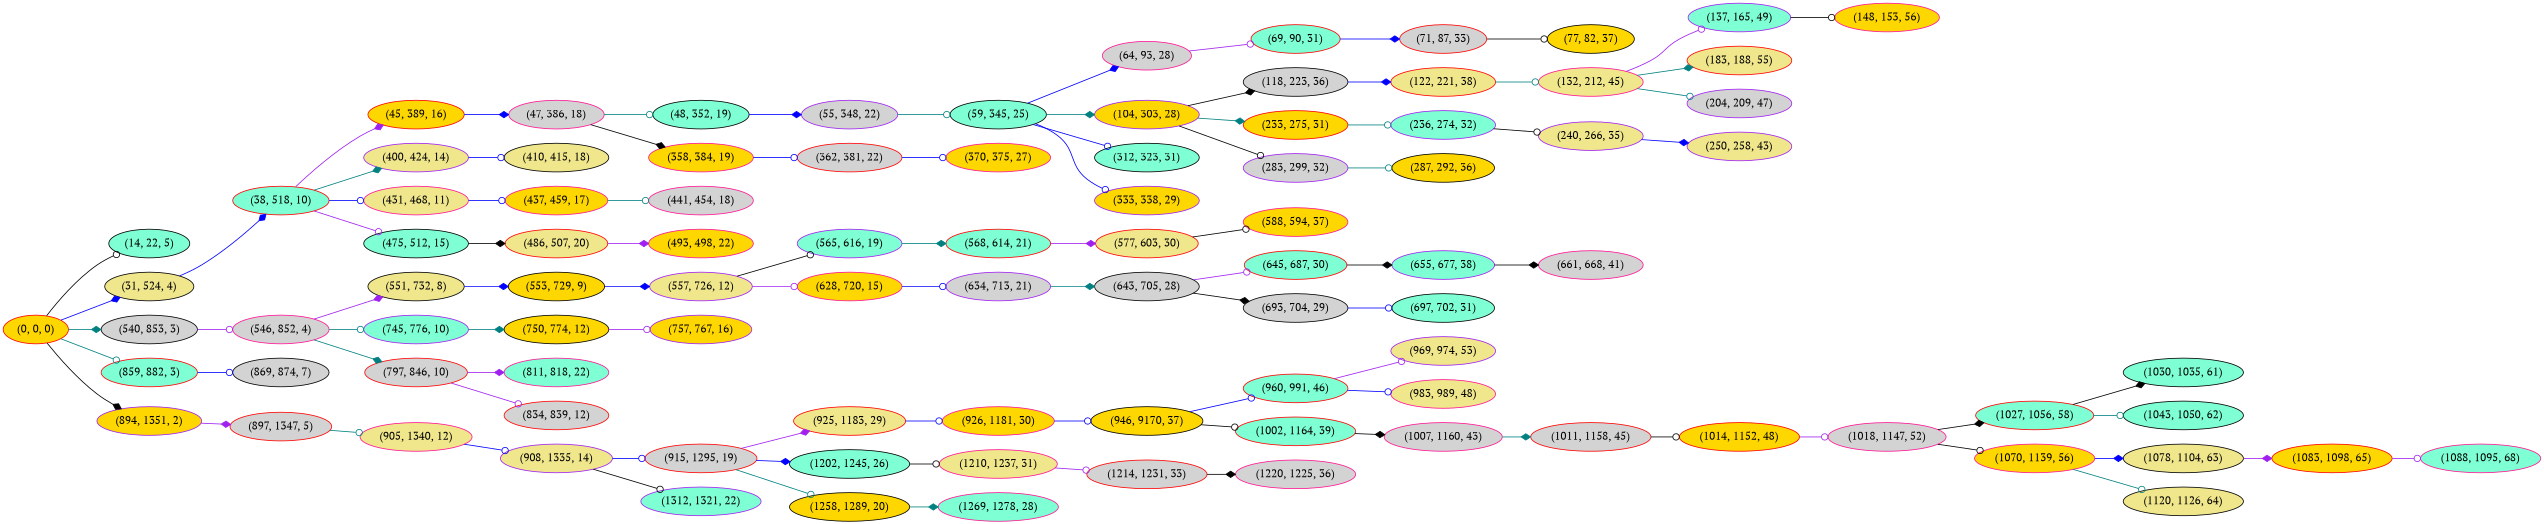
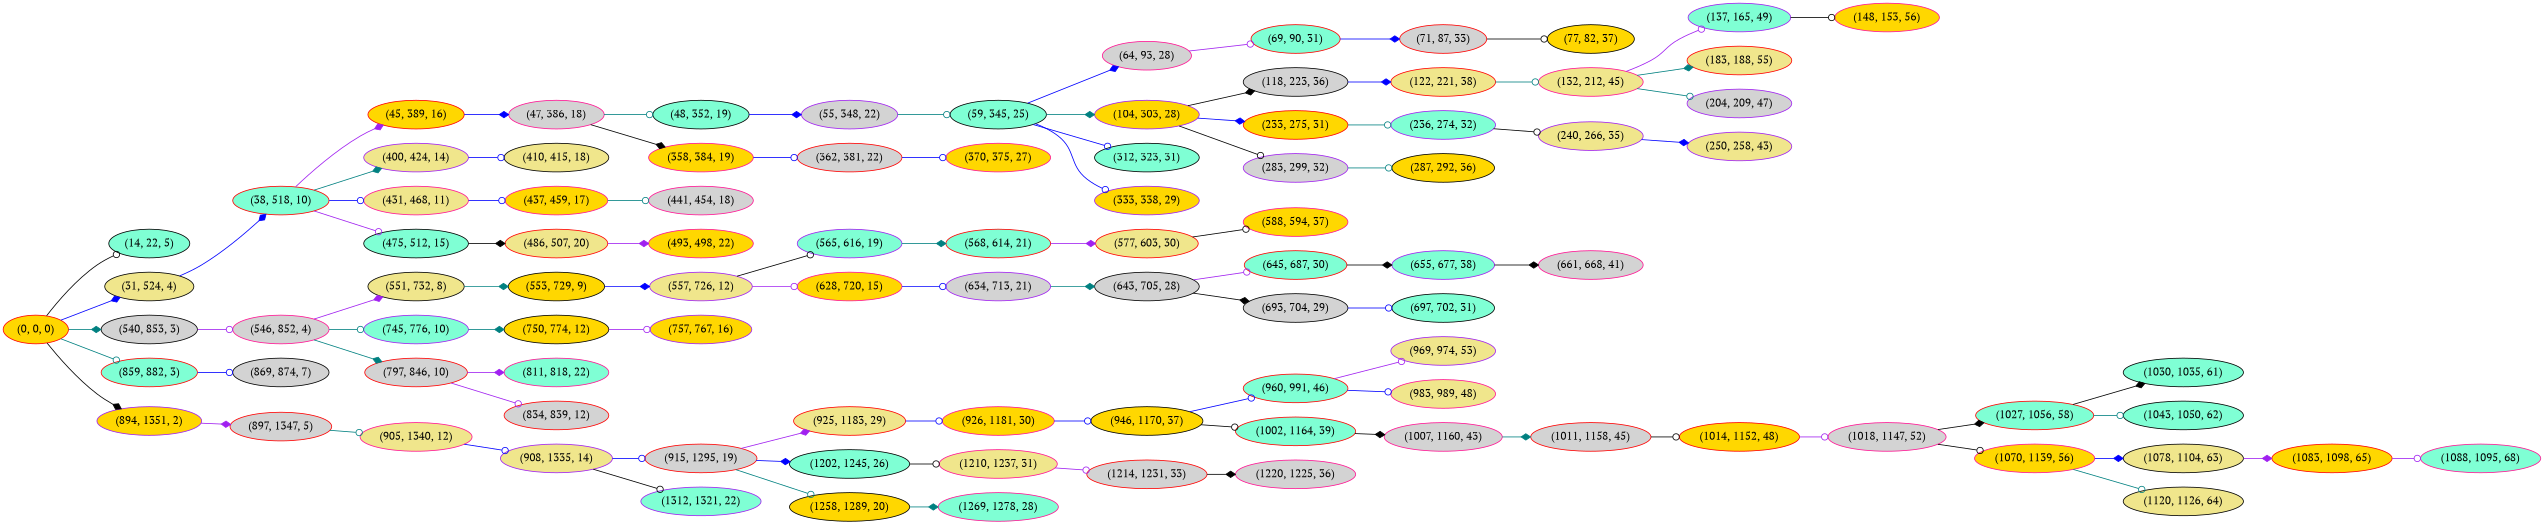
  digraph {
    fontname="PT Serif"
    rankdir=LR
    node [color=red fillcolor=aquamarine fontname="PT Serif" style=filled]
    edge [arrowhead=odot color=blue fontname="PT Serif"]
    "(0, 0, 0)" [fillcolor=gold]
    "(14, 22, 5)" [color=black]
    "(31, 524, 4)" [color=black fillcolor=khaki]
    "(540, 853, 3)" [color=black fillcolor=lightgrey]
    "(859, 882, 3)"
    "(894, 1351, 2)" [color=purple fillcolor=gold]
    "(38, 518, 10)"
    "(546, 852, 4)" [color=deeppink fillcolor=lightgrey]
    "(869, 874, 7)" [color=black fillcolor=lightgrey]
    "(897, 1347, 5)" [fillcolor=lightgrey]
    "(45, 389, 16)" [fillcolor=gold]
    "(400, 424, 14)" [color=purple fillcolor=khaki]
    "(431, 468, 11)" [color=deeppink fillcolor=khaki]
    "(475, 512, 15)" [color=black]
    "(47, 386, 18)" [color=deeppink fillcolor=lightgrey]
    "(410, 415, 18)" [color=black fillcolor=khaki]
    "(437, 459, 17)" [color=deeppink fillcolor=gold]
    "(486, 507, 20)" [fillcolor=khaki]
    "(48, 352, 19)" [color=black]
    "(358, 384, 19)" [color=deeppink fillcolor=gold]
    "(55, 348, 22)" [color=purple fillcolor=lightgrey]
    "(362, 381, 22)" [fillcolor=lightgrey]
    "(59, 345, 25)" [color=black]
    "(64, 93, 28)" [color=deeppink fillcolor=lightgrey]
    "(104, 303, 28)" [color=purple fillcolor=gold]
    "(312, 323, 31)" [color=black]
    "(333, 338, 29)" [color=purple fillcolor=gold]
    "(69, 90, 31)"
    "(118, 223, 36)" [color=black fillcolor=lightgrey]
    "(233, 275, 31)" [fillcolor=gold]
    "(283, 299, 32)" [color=purple fillcolor=lightgrey]
    "(71, 87, 33)" [fillcolor=lightgrey]
    "(77, 82, 37)" [color=black fillcolor=gold]
    "(122, 221, 38)" [fillcolor=khaki]
    "(236, 274, 32)" [color=purple]
    "(287, 292, 36)" [color=black fillcolor=gold]
    "(132, 212, 45)" [color=deeppink fillcolor=khaki]
    "(137, 165, 49)" [color=purple]
    "(183, 188, 55)" [fillcolor=khaki]
    "(204, 209, 47)" [color=purple fillcolor=lightgrey]
    "(148, 153, 56)" [color=deeppink fillcolor=gold]
    "(240, 266, 35)" [color=purple fillcolor=khaki]
    "(250, 258, 43)" [color=purple fillcolor=khaki]
    "(370, 375, 27)" [color=deeppink fillcolor=gold]
    "(441, 454, 18)" [color=deeppink fillcolor=lightgrey]
    "(493, 498, 22)" [color=deeppink fillcolor=gold]
    "(551, 732, 8)" [color=black fillcolor=khaki]
    "(745, 776, 10)" [color=purple]
    "(797, 846, 10)" [fillcolor=lightgrey]
    "(553, 729, 9)" [color=black fillcolor=gold]
    "(750, 774, 12)" [color=black fillcolor=gold]
    "(811, 818, 22)" [color=deeppink]
    "(834, 839, 12)" [fillcolor=lightgrey]
    "(557, 726, 12)" [color=purple fillcolor=khaki]
    "(565, 616, 19)" [color=purple]
    "(628, 720, 15)" [color=deeppink fillcolor=gold]
    "(568, 614, 21)"
    "(634, 713, 21)" [color=purple fillcolor=lightgrey]
    "(577, 603, 30)" [fillcolor=khaki]
    "(588, 594, 37)" [color=deeppink fillcolor=gold]
    "(643, 705, 28)" [color=black fillcolor=lightgrey]
    "(645, 687, 30)"
    "(693, 704, 29)" [color=black fillcolor=lightgrey]
    "(655, 677, 38)" [color=purple]
    "(697, 702, 31)" [color=black]
    "(661, 668, 41)" [color=deeppink fillcolor=lightgrey]
    "(757, 767, 16)" [color=purple fillcolor=gold]
    "(905, 1340, 12)" [color=deeppink fillcolor=khaki]
    "(908, 1335, 14)" [color=purple fillcolor=khaki]
    "(915, 1295, 19)" [fillcolor=lightgrey]
    "(1312, 1321, 22)" [color=purple]
    "(925, 1183, 29)" [fillcolor=khaki]
    "(1202, 1245, 26)" [color=black]
    "(1258, 1289, 20)" [color=black fillcolor=gold]
    "(926, 1181, 30)" [color=deeppink fillcolor=gold]
    "(1210, 1237, 31)" [color=deeppink fillcolor=khaki]
    "(1269, 1278, 28)" [color=deeppink]
-   "(946, 1170, 37)" [color=black fillcolor=gold label="(946, 9170, 37)"]
+   "(946, 1170, 37)" [color=black fillcolor=gold]
    "(960, 991, 46)"
    "(1002, 1164, 39)"
    "(969, 974, 53)" [color=purple fillcolor=khaki]
    "(983, 989, 48)" [color=deeppink fillcolor=khaki]
    "(1007, 1160, 43)" [color=deeppink fillcolor=lightgrey]
    "(1011, 1158, 45)" [fillcolor=lightgrey]
    "(1014, 1152, 48)" [fillcolor=gold]
    "(1018, 1147, 52)" [color=deeppink fillcolor=lightgrey]
    "(1027, 1056, 58)"
    "(1070, 1139, 56)" [color=deeppink fillcolor=gold]
    "(1030, 1035, 61)" [color=black]
    "(1043, 1050, 62)" [color=black]
    "(1078, 1104, 63)" [color=black fillcolor=khaki]
    "(1120, 1126, 64)" [color=black fillcolor=khaki]
    "(1083, 1098, 65)" [fillcolor=gold]
    "(1088, 1095, 68)" [color=deeppink]
    "(1214, 1231, 33)" [fillcolor=lightgrey]
    "(1220, 1225, 36)" [color=deeppink fillcolor=lightgrey]
    "(0, 0, 0)" -> "(14, 22, 5)" [color=black]
    "(0, 0, 0)" -> "(31, 524, 4)" [arrowhead=diamond]
    "(0, 0, 0)" -> "(540, 853, 3)" [arrowhead=diamond color=teal]
    "(0, 0, 0)" -> "(859, 882, 3)" [color=teal]
    "(0, 0, 0)" -> "(894, 1351, 2)" [arrowhead=diamond color=black]
    "(31, 524, 4)" -> "(38, 518, 10)" [arrowhead=diamond]
    "(540, 853, 3)" -> "(546, 852, 4)" [color=purple]
    "(859, 882, 3)" -> "(869, 874, 7)"
    "(894, 1351, 2)" -> "(897, 1347, 5)" [arrowhead=diamond color=purple]
    "(38, 518, 10)" -> "(45, 389, 16)" [arrowhead=diamond color=purple]
    "(38, 518, 10)" -> "(400, 424, 14)" [arrowhead=diamond color=teal]
    "(38, 518, 10)" -> "(431, 468, 11)"
    "(38, 518, 10)" -> "(475, 512, 15)" [color=purple]
    "(546, 852, 4)" -> "(551, 732, 8)" [arrowhead=diamond color=purple]
    "(546, 852, 4)" -> "(745, 776, 10)" [color=teal]
    "(546, 852, 4)" -> "(797, 846, 10)" [arrowhead=diamond color=teal]
    "(897, 1347, 5)" -> "(905, 1340, 12)" [color=teal]
    "(45, 389, 16)" -> "(47, 386, 18)" [arrowhead=diamond]
    "(400, 424, 14)" -> "(410, 415, 18)"
    "(431, 468, 11)" -> "(437, 459, 17)"
    "(475, 512, 15)" -> "(486, 507, 20)" [arrowhead=diamond color=black]
    "(47, 386, 18)" -> "(48, 352, 19)" [color=teal]
    "(47, 386, 18)" -> "(358, 384, 19)" [arrowhead=diamond color=black]
    "(437, 459, 17)" -> "(441, 454, 18)" [color=teal]
    "(486, 507, 20)" -> "(493, 498, 22)" [arrowhead=diamond color=purple]
    "(48, 352, 19)" -> "(55, 348, 22)" [arrowhead=diamond]
    "(358, 384, 19)" -> "(362, 381, 22)"
    "(55, 348, 22)" -> "(59, 345, 25)" [color=teal]
    "(362, 381, 22)" -> "(370, 375, 27)"
    "(59, 345, 25)" -> "(64, 93, 28)" [arrowhead=diamond]
    "(59, 345, 25)" -> "(104, 303, 28)" [arrowhead=diamond color=teal]
    "(59, 345, 25)" -> "(312, 323, 31)"
    "(59, 345, 25)" -> "(333, 338, 29)"
    "(64, 93, 28)" -> "(69, 90, 31)" [color=purple]
    "(104, 303, 28)" -> "(118, 223, 36)" [arrowhead=diamond color=black]
-   "(104, 303, 28)" -> "(233, 275, 31)" [arrowhead=diamond color=teal]
+   "(104, 303, 28)" -> "(233, 275, 31)" [arrowhead=diamond]
    "(104, 303, 28)" -> "(283, 299, 32)" [color=black]
    "(69, 90, 31)" -> "(71, 87, 33)" [arrowhead=diamond]
    "(118, 223, 36)" -> "(122, 221, 38)" [arrowhead=diamond]
    "(233, 275, 31)" -> "(236, 274, 32)" [color=teal]
    "(283, 299, 32)" -> "(287, 292, 36)" [color=teal]
    "(71, 87, 33)" -> "(77, 82, 37)" [color=black]
    "(122, 221, 38)" -> "(132, 212, 45)" [color=teal]
    "(236, 274, 32)" -> "(240, 266, 35)" [color=black]
    "(132, 212, 45)" -> "(137, 165, 49)" [color=purple]
    "(132, 212, 45)" -> "(183, 188, 55)" [arrowhead=diamond color=teal]
    "(132, 212, 45)" -> "(204, 209, 47)" [color=teal]
    "(137, 165, 49)" -> "(148, 153, 56)" [color=black]
    "(240, 266, 35)" -> "(250, 258, 43)" [arrowhead=diamond]
-   "(551, 732, 8)" -> "(553, 729, 9)" [arrowhead=diamond]
+   "(551, 732, 8)" -> "(553, 729, 9)" [arrowhead=diamond color=teal]
    "(745, 776, 10)" -> "(750, 774, 12)" [arrowhead=diamond color=teal]
    "(797, 846, 10)" -> "(811, 818, 22)" [arrowhead=diamond color=purple]
    "(797, 846, 10)" -> "(834, 839, 12)" [color=purple]
    "(553, 729, 9)" -> "(557, 726, 12)" [arrowhead=diamond]
    "(750, 774, 12)" -> "(757, 767, 16)" [color=purple]
    "(557, 726, 12)" -> "(565, 616, 19)" [color=black]
    "(557, 726, 12)" -> "(628, 720, 15)" [color=purple]
    "(565, 616, 19)" -> "(568, 614, 21)" [arrowhead=diamond color=teal]
    "(628, 720, 15)" -> "(634, 713, 21)"
    "(568, 614, 21)" -> "(577, 603, 30)" [arrowhead=diamond color=purple]
    "(634, 713, 21)" -> "(643, 705, 28)" [arrowhead=diamond color=teal]
    "(577, 603, 30)" -> "(588, 594, 37)" [color=black]
    "(643, 705, 28)" -> "(645, 687, 30)" [color=purple]
    "(643, 705, 28)" -> "(693, 704, 29)" [arrowhead=diamond color=black]
    "(645, 687, 30)" -> "(655, 677, 38)" [arrowhead=diamond color=black]
    "(693, 704, 29)" -> "(697, 702, 31)"
    "(655, 677, 38)" -> "(661, 668, 41)" [arrowhead=diamond color=black]
    "(905, 1340, 12)" -> "(908, 1335, 14)"
    "(908, 1335, 14)" -> "(915, 1295, 19)"
    "(908, 1335, 14)" -> "(1312, 1321, 22)" [color=black]
    "(915, 1295, 19)" -> "(925, 1183, 29)" [arrowhead=diamond color=purple]
    "(915, 1295, 19)" -> "(1202, 1245, 26)" [arrowhead=diamond]
    "(915, 1295, 19)" -> "(1258, 1289, 20)" [color=teal]
    "(925, 1183, 29)" -> "(926, 1181, 30)"
    "(1202, 1245, 26)" -> "(1210, 1237, 31)" [color=black]
    "(1258, 1289, 20)" -> "(1269, 1278, 28)" [arrowhead=diamond color=teal]
    "(926, 1181, 30)" -> "(946, 1170, 37)"
    "(1210, 1237, 31)" -> "(1214, 1231, 33)" [color=purple]
    "(946, 1170, 37)" -> "(960, 991, 46)"
    "(946, 1170, 37)" -> "(1002, 1164, 39)" [color=black]
    "(960, 991, 46)" -> "(969, 974, 53)" [color=purple]
    "(960, 991, 46)" -> "(983, 989, 48)"
    "(1002, 1164, 39)" -> "(1007, 1160, 43)" [arrowhead=diamond color=black]
    "(1007, 1160, 43)" -> "(1011, 1158, 45)" [arrowhead=diamond color=teal]
    "(1011, 1158, 45)" -> "(1014, 1152, 48)" [color=black]
    "(1014, 1152, 48)" -> "(1018, 1147, 52)" [color=purple]
    "(1018, 1147, 52)" -> "(1027, 1056, 58)" [arrowhead=diamond color=black]
    "(1018, 1147, 52)" -> "(1070, 1139, 56)" [color=black]
    "(1027, 1056, 58)" -> "(1030, 1035, 61)" [arrowhead=diamond color=black]
    "(1027, 1056, 58)" -> "(1043, 1050, 62)" [color=teal]
    "(1070, 1139, 56)" -> "(1078, 1104, 63)" [arrowhead=diamond]
    "(1070, 1139, 56)" -> "(1120, 1126, 64)" [color=teal]
    "(1078, 1104, 63)" -> "(1083, 1098, 65)" [arrowhead=diamond color=purple]
    "(1083, 1098, 65)" -> "(1088, 1095, 68)" [color=purple]
    "(1214, 1231, 33)" -> "(1220, 1225, 36)" [arrowhead=diamond color=black]
  }
